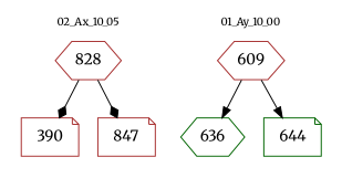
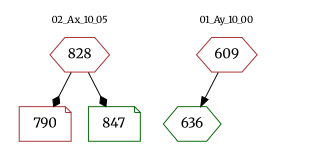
  digraph {
    fontname=Merriweather
    node [color=brown fontname=Merriweather shape=hexagon]
    edge [arrowhead=diamond color=black fontname=Merriweather]
    n1 [label=828]
-   n2 [label=390 shape=note]
-   n3 [label=847 shape=note]
+   n2 [label=790 shape=note]
+   n3 [color=darkgreen label=847 shape=note]
    n4 [label=609]
    n5 [color=darkgreen label=636]
-   n6 [color=darkgreen label=644 shape=note]
    subgraph cluster_1 {
      color=white
      fontsize=10
      label="02_Ax_10_05"
      n1
      n2
      n3
    }
    subgraph cluster_2 {
      color=white
      fontsize=10
      label="01_Ay_10_00"
      n4
      n5
-     n6
    }
    n1 -> n2
    n1 -> n3
    n4 -> n5 [arrowhead=normal]
-   n4 -> n6 [arrowhead=normal]
  }
